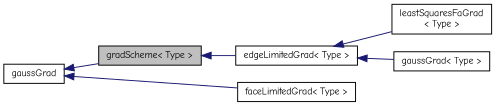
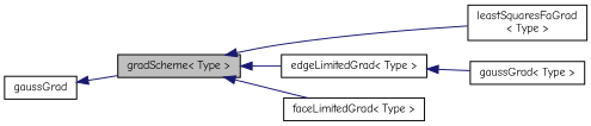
  digraph {
    fontname="Comic Neue"
    rankdir=LR
    node [color=black fontname="Comic Neue" fontsize=10 shape=record]
    edge [color=midnightblue dir=back fontname="Comic Neue" fontsize=10 labelfontname=Helvetica labelfontsize=10 style=solid]
    n1 [fillcolor=grey75 fontcolor=black height=0.2 label="gradScheme\< Type \>" style=filled width=0.4]
    n2 [height=0.2 label="edgeLimitedGrad\< Type \>" width=0.4]
    n3 [height=0.2 label="faceLimitedGrad\< Type \>" width=0.4]
    n4 [height=0.2 label="leastSquaresFaGrad\l\< Type \>" width=0.4]
    n5 [height=0.2 label="gaussGrad\< Type \>" width=0.4]
    n6 [height=0.2 label=gaussGrad width=0.4]
    n1 -> n2
-   n6 -> n3
-   n2 -> n4
+   n1 -> n3
+   n1 -> n4
    n2 -> n5
    n6 -> n1
  }
